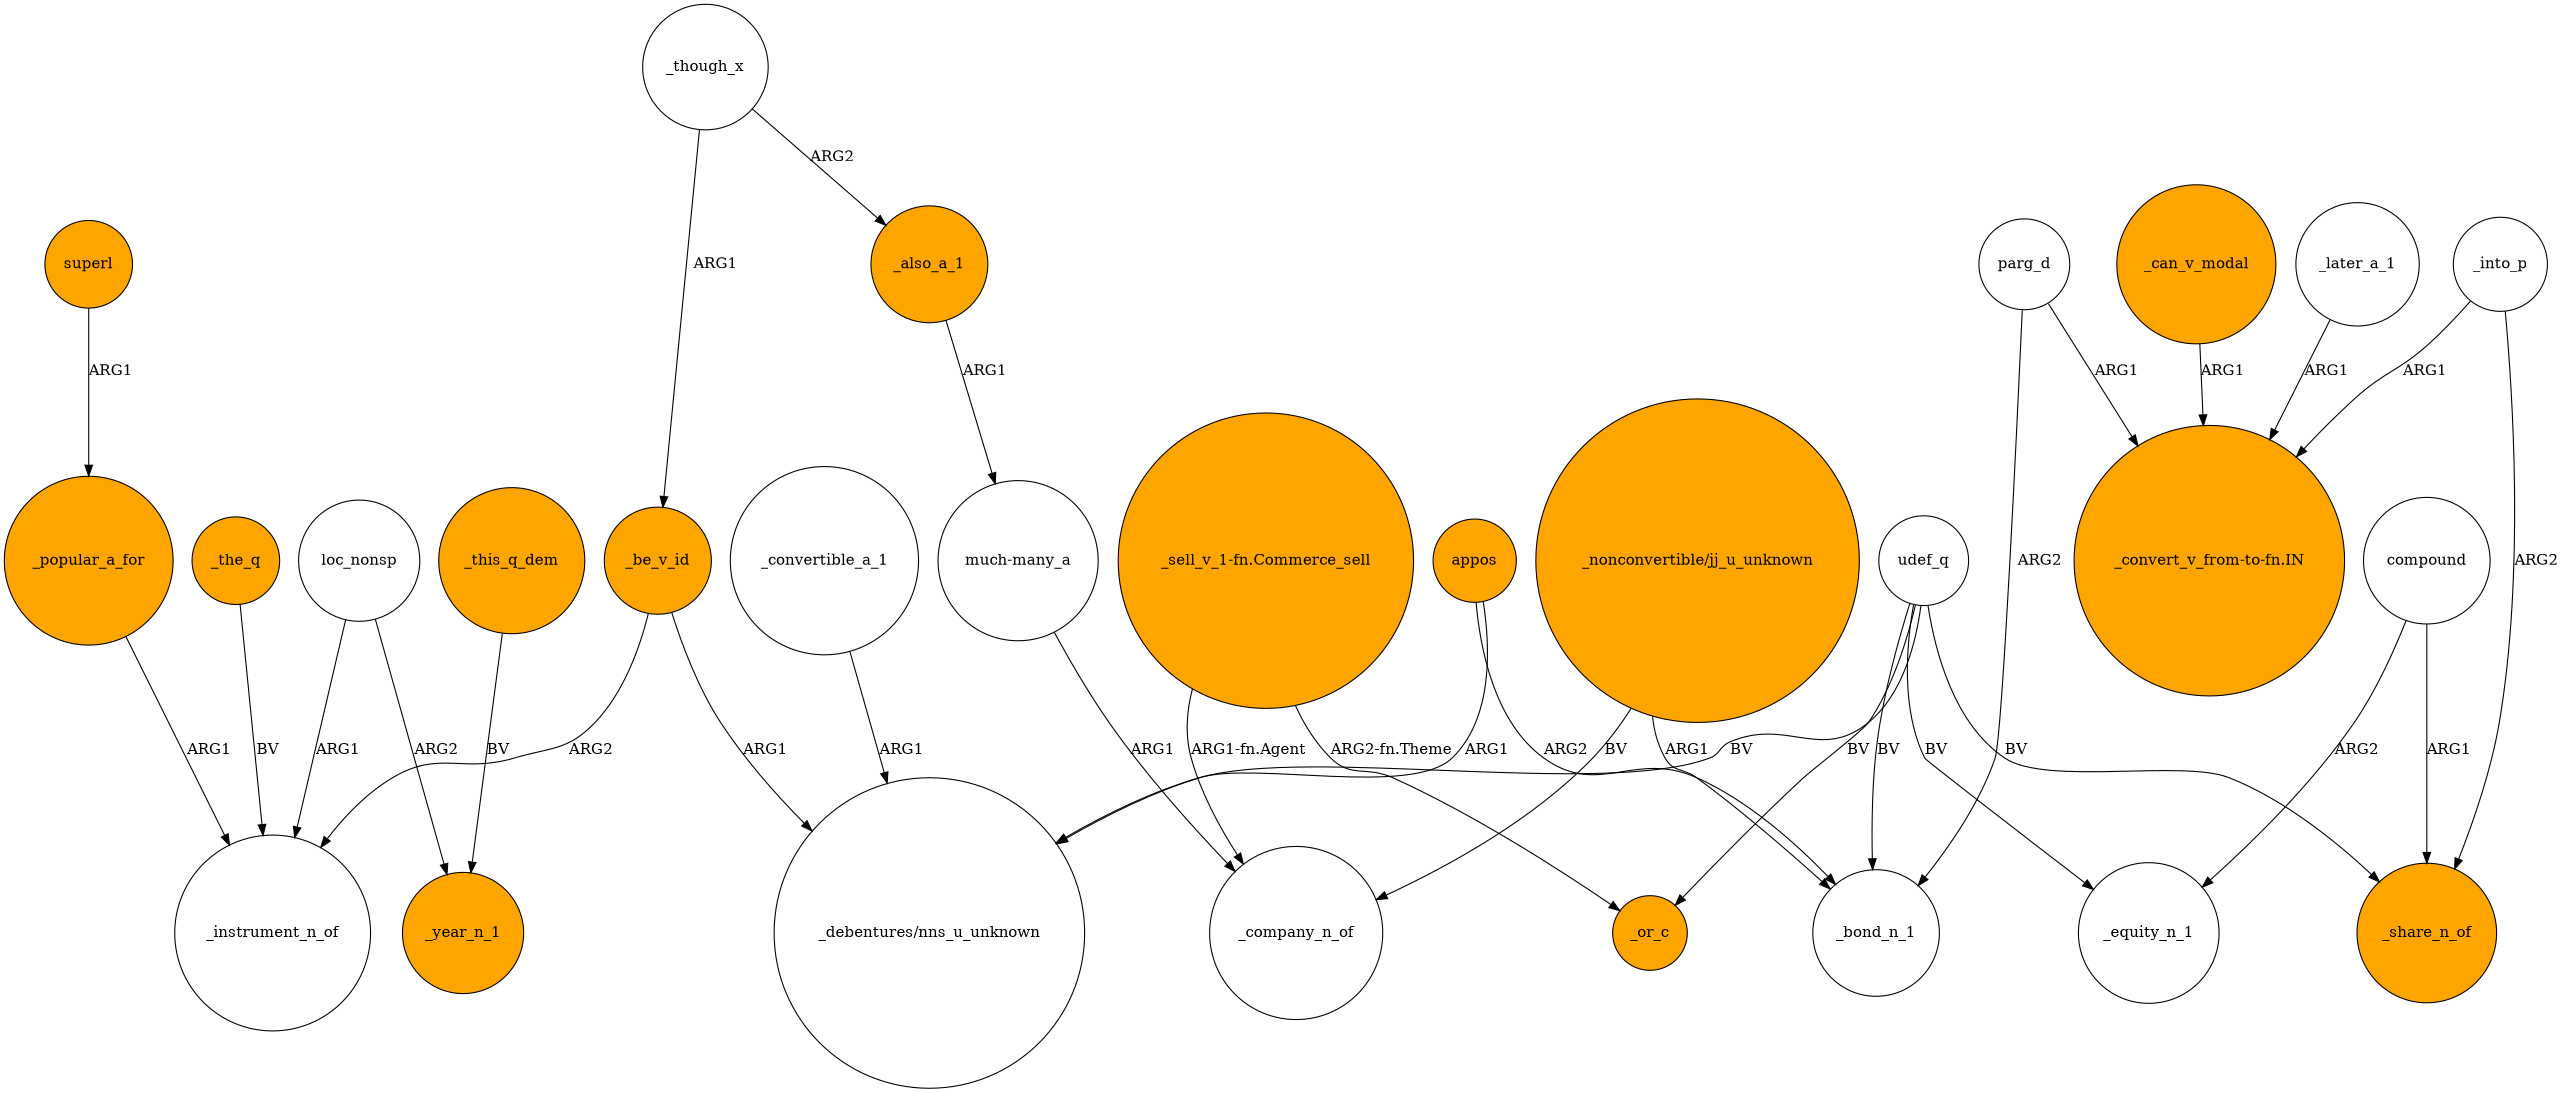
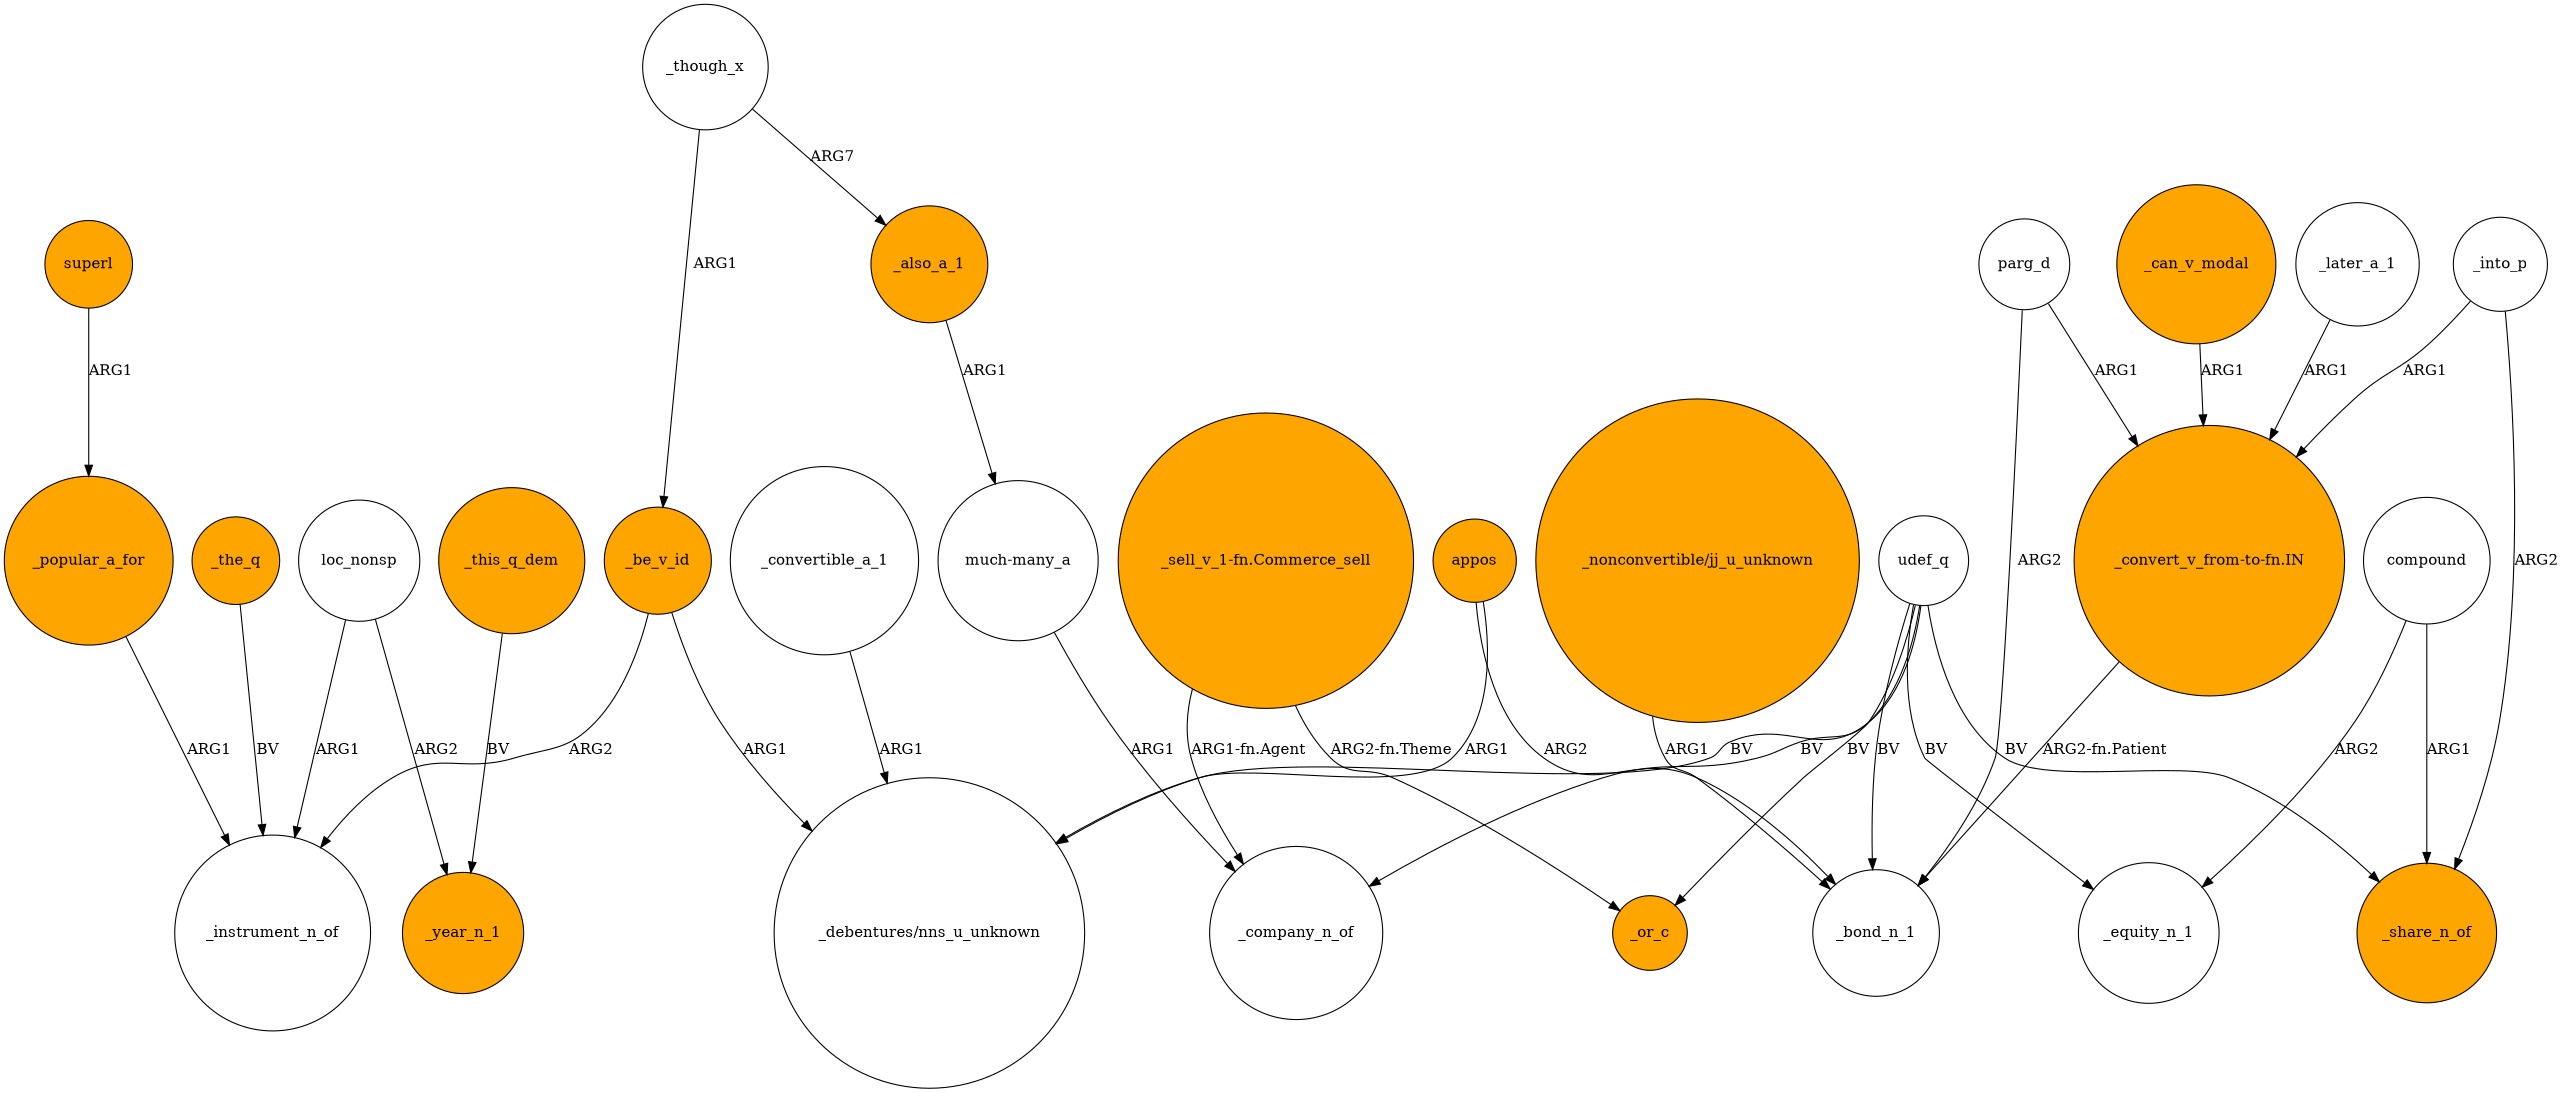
  digraph {
    node [fillcolor=orange shape=circle style=filled]
    superl
    _popular_a_for
    _instrument_n_of [fillcolor=white]
    "much-many_a" [fillcolor=white]
    _also_a_1
    "_sell_v_1-fn.Commerce_sell"
    _or_c
    _company_n_of [fillcolor=white]
    parg_d [fillcolor=white]
    _bond_n_1 [fillcolor=white]
    "_convert_v_from-to-fn.IN"
    _the_q
    compound [fillcolor=white]
    _equity_n_1 [fillcolor=white]
    _share_n_of
    udef_q [fillcolor=white]
    "_debentures/nns_u_unknown" [fillcolor=white]
    appos
    _though_x [fillcolor=white]
    _be_v_id
    loc_nonsp [fillcolor=white]
    _year_n_1
    _into_p [fillcolor=white]
    "_nonconvertible/jj_u_unknown"
    _can_v_modal
    _later_a_1 [fillcolor=white]
    _convertible_a_1 [fillcolor=white]
    _this_q_dem
    superl -> _popular_a_for [label=ARG1]
    _popular_a_for -> _instrument_n_of [label=ARG1]
    "much-many_a" -> _company_n_of [label=ARG1]
    _also_a_1 -> "much-many_a" [label=ARG1]
    "_sell_v_1-fn.Commerce_sell" -> _or_c [label="ARG2-fn.Theme"]
    "_sell_v_1-fn.Commerce_sell" -> _company_n_of [label="ARG1-fn.Agent"]
    parg_d -> _bond_n_1 [label=ARG2]
    parg_d -> "_convert_v_from-to-fn.IN" [label=ARG1]
+   "_convert_v_from-to-fn.IN" -> _bond_n_1 [label="ARG2-fn.Patient"]
    _the_q -> _instrument_n_of [label=BV]
    compound -> _equity_n_1 [label=ARG2]
    compound -> _share_n_of [label=ARG1]
    udef_q -> _or_c [label=BV]
-   "_nonconvertible/jj_u_unknown" -> _company_n_of [label=BV]
+   udef_q -> _company_n_of [label=BV]
    udef_q -> _bond_n_1 [label=BV]
    udef_q -> _equity_n_1 [label=BV]
    udef_q -> _share_n_of [label=BV]
    udef_q -> "_debentures/nns_u_unknown" [label=BV]
    appos -> _bond_n_1 [label=ARG2]
    appos -> "_debentures/nns_u_unknown" [label=ARG1]
-   _though_x -> _also_a_1 [label=ARG2]
+   _though_x -> _also_a_1 [label=ARG7]
    _though_x -> _be_v_id [label=ARG1]
    _be_v_id -> _instrument_n_of [label=ARG2]
    _be_v_id -> "_debentures/nns_u_unknown" [label=ARG1]
    loc_nonsp -> _instrument_n_of [label=ARG1]
    loc_nonsp -> _year_n_1 [label=ARG2]
    _into_p -> "_convert_v_from-to-fn.IN" [label=ARG1]
    _into_p -> _share_n_of [label=ARG2]
    "_nonconvertible/jj_u_unknown" -> _bond_n_1 [label=ARG1]
    _can_v_modal -> "_convert_v_from-to-fn.IN" [label=ARG1]
    _later_a_1 -> "_convert_v_from-to-fn.IN" [label=ARG1]
    _convertible_a_1 -> "_debentures/nns_u_unknown" [label=ARG1]
    _this_q_dem -> _year_n_1 [label=BV]
  }
